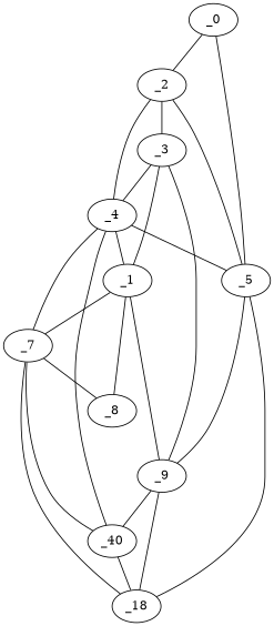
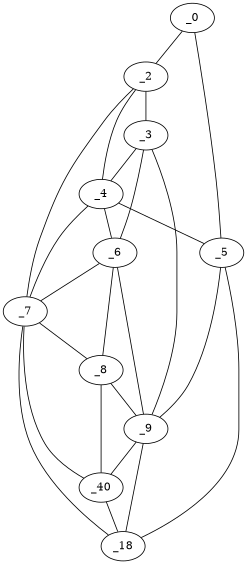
  graph {
    node [y=38]
    edge [valence=2]
    _0 [x=36]
    _2 [x=51 y=42]
    _5 [x=67 y=77]
    _3 [x=57 y=25]
    _4 [x=63 y=41]
-   _6 [x=72 y=39 label=_1]
+   _6 [x=72 y=39]
    _9 [x=90 y=33]
    n8 [label=_18 x=124 y=64]
    _7 [x=78 y=70]
    _8 [x=83]
    n11 [label=_40 x=96 y=54]
    _0 -- _2
    _0 -- _5 [valence=1]
-   _2 -- _5 [valence=1]
+   _2 -- _7 [valence=1]
    _2 -- _3
    _2 -- _4
    _5 -- _9 [valence=1]
    _5 -- n8 [valence=1]
    _3 -- _4
    _3 -- _6
    _3 -- _9 [valence=1]
    _4 -- _5
    _4 -- _6
    _4 -- _7 [valence=1]
    _6 -- _9
    _6 -- _7
    _6 -- _8 [valence=1]
    _9 -- n8 [valence=1]
    _9 -- n11
    _7 -- n8
    _7 -- _8
    _7 -- n11
-   _4 -- n11
+   _8 -- _9 [valence=1]
+   _8 -- n11
    n11 -- n8
  }
